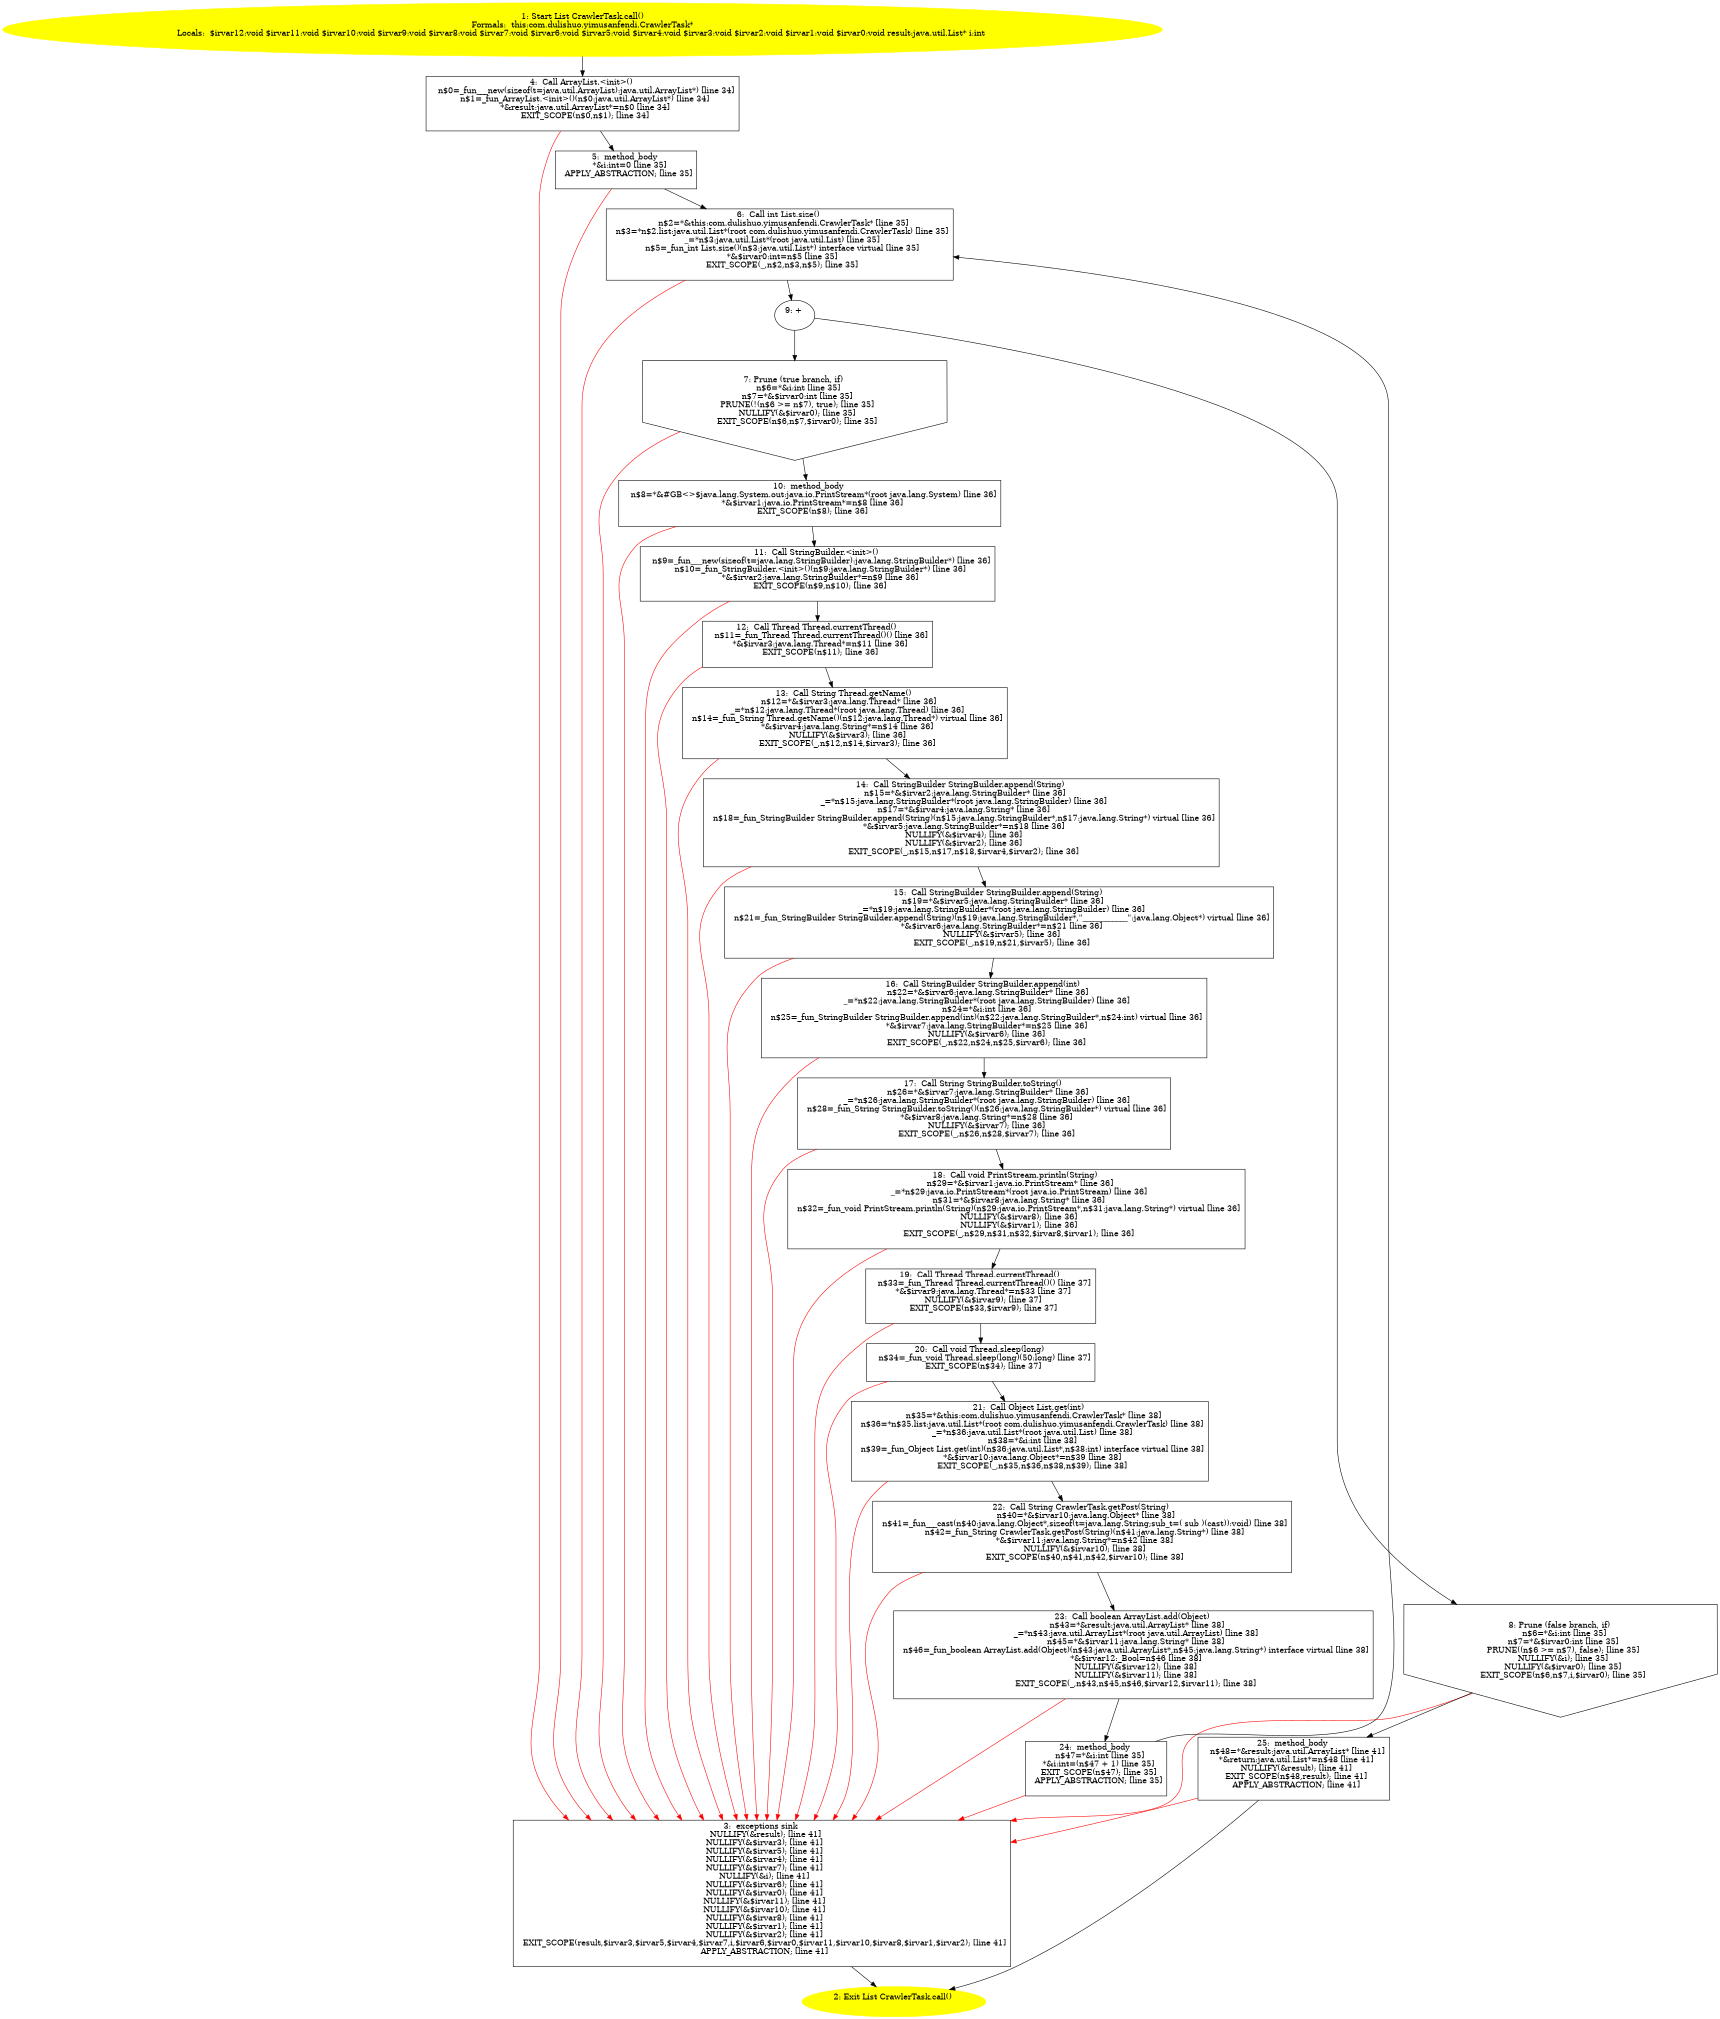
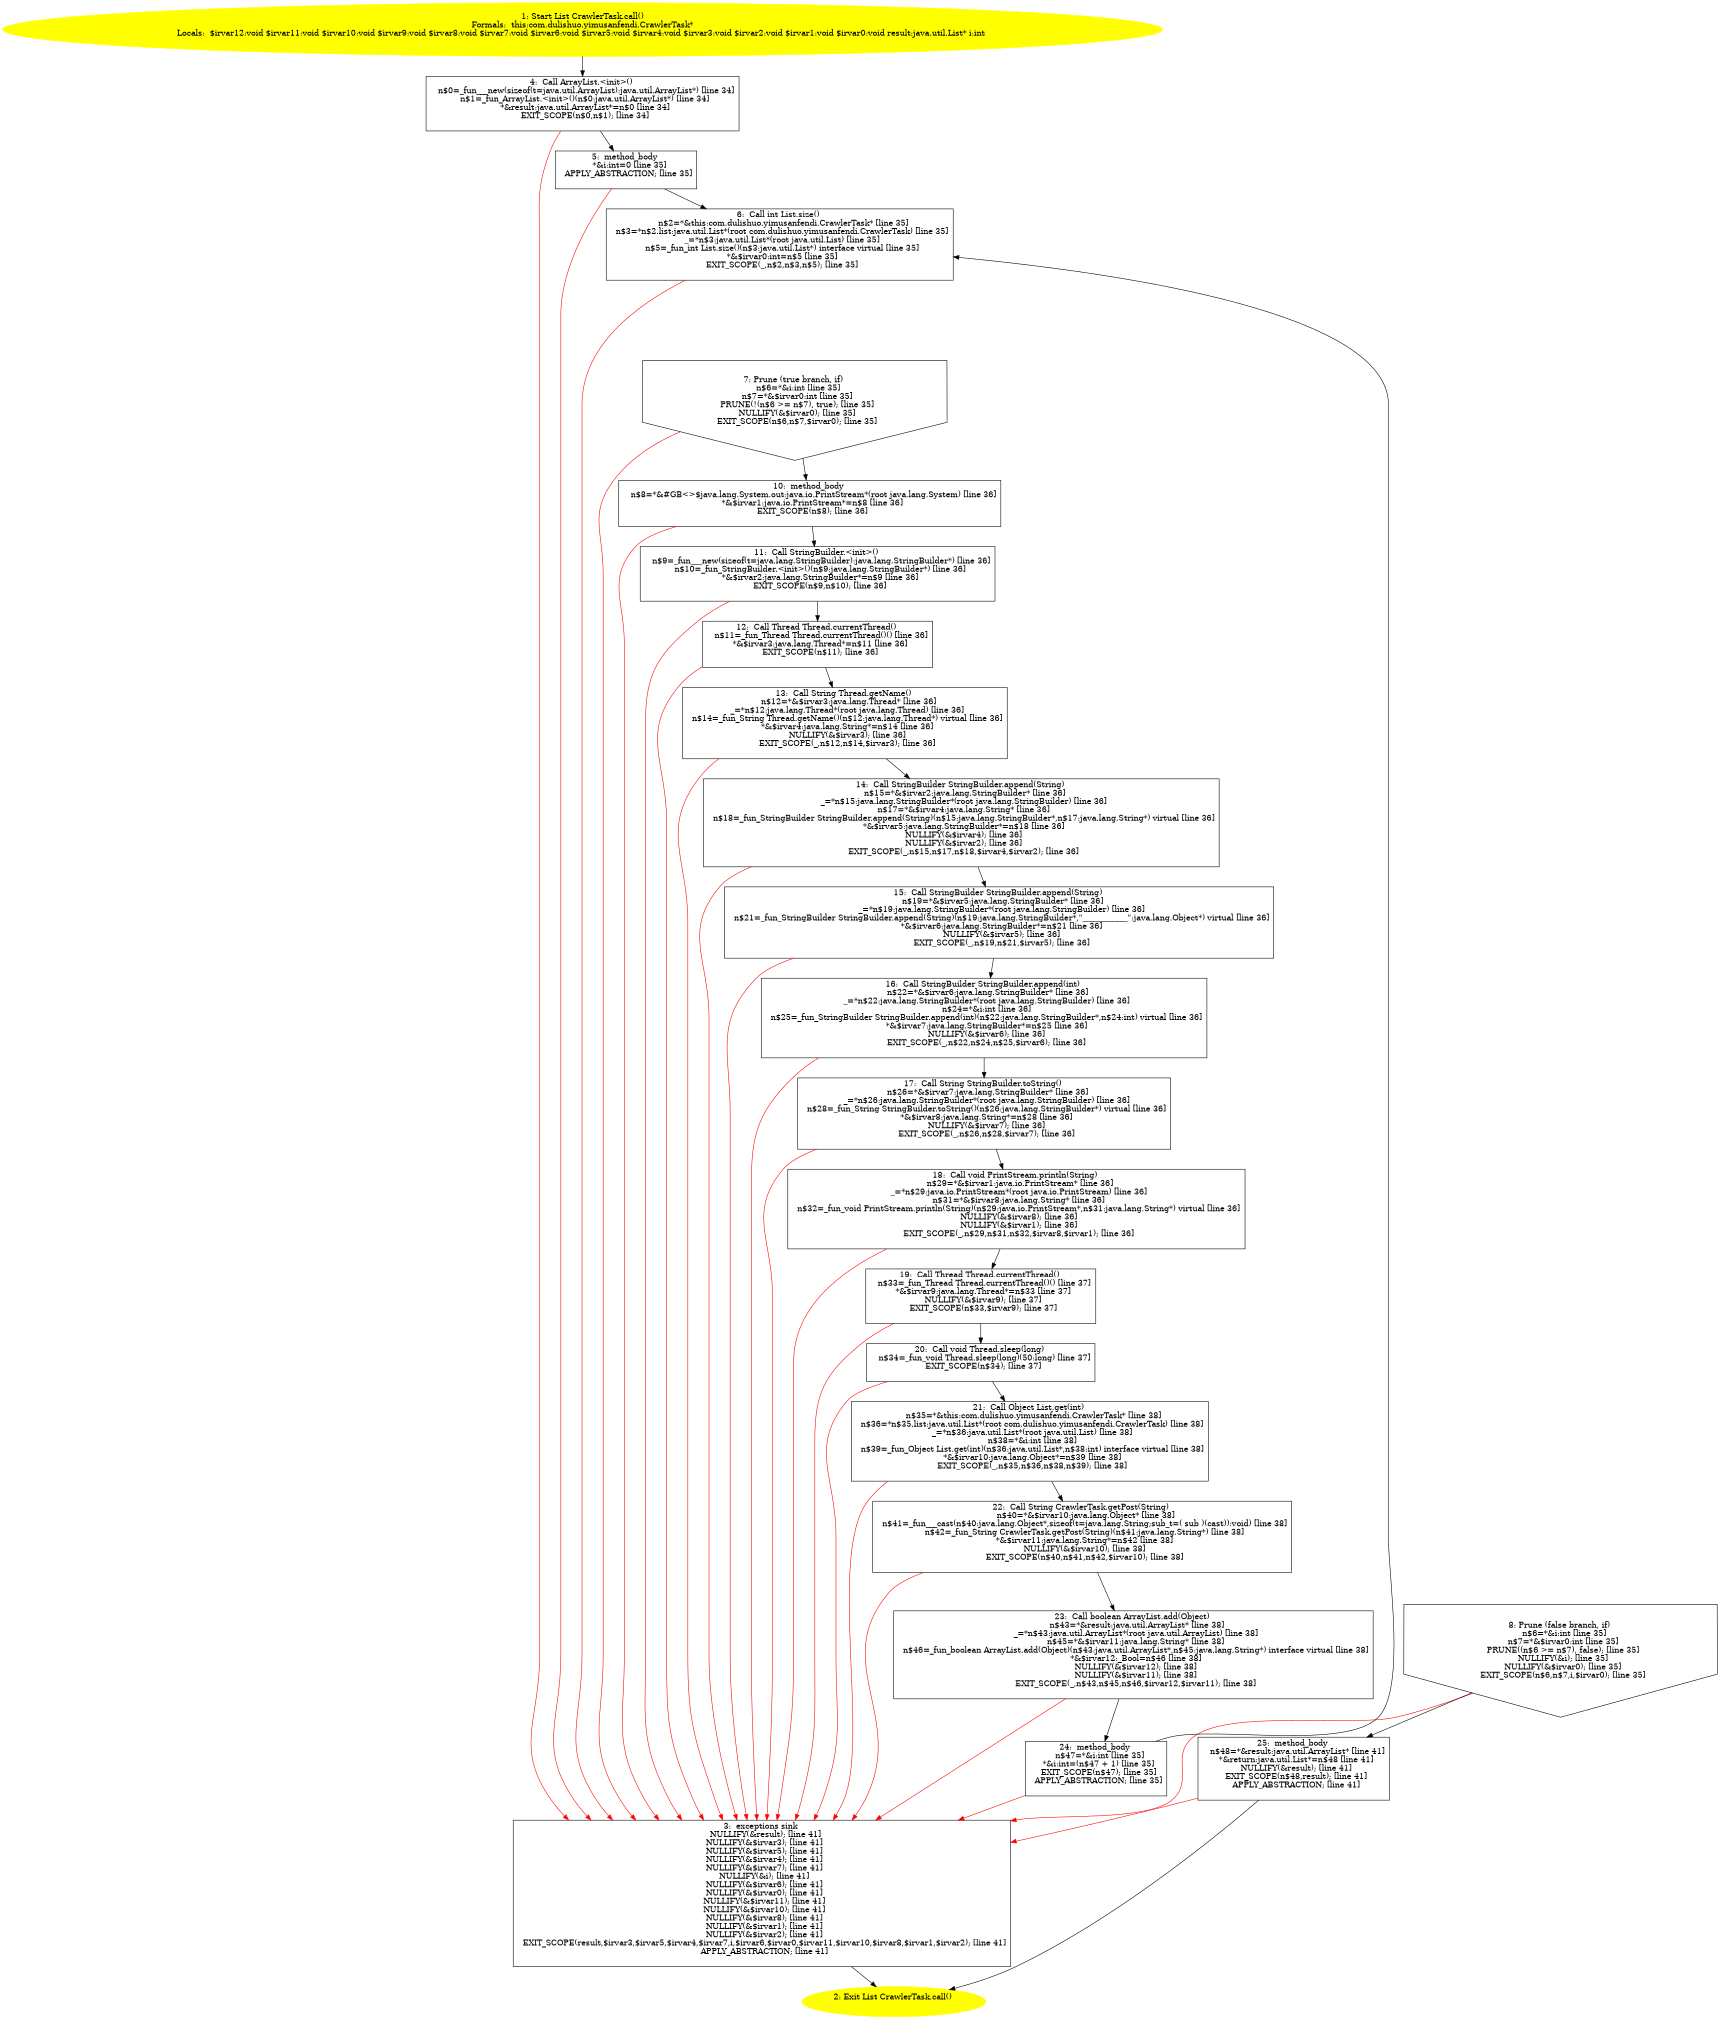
  digraph {
    node [shape=box]
    n1 [color=yellow label="1: Start List CrawlerTask.call()\nFormals:  this:com.dulishuo.yimusanfendi.CrawlerTask*\nLocals:  $irvar12:void $irvar11:void $irvar10:void $irvar9:void $irvar8:void $irvar7:void $irvar6:void $irvar5:void $irvar4:void $irvar3:void $irvar2:void $irvar1:void $irvar0:void result:java.util.List* i:int \n  " style=filled shape=""]
    n2 [label="4:  Call ArrayList.<init>() \n   n$0=_fun___new(sizeof(t=java.util.ArrayList):java.util.ArrayList*) [line 34]\n  n$1=_fun_ArrayList.<init>()(n$0:java.util.ArrayList*) [line 34]\n  *&result:java.util.ArrayList*=n$0 [line 34]\n  EXIT_SCOPE(n$0,n$1); [line 34]\n "]
    n3 [label="3:  exceptions sink \n   NULLIFY(&result); [line 41]\n  NULLIFY(&$irvar3); [line 41]\n  NULLIFY(&$irvar5); [line 41]\n  NULLIFY(&$irvar4); [line 41]\n  NULLIFY(&$irvar7); [line 41]\n  NULLIFY(&i); [line 41]\n  NULLIFY(&$irvar6); [line 41]\n  NULLIFY(&$irvar0); [line 41]\n  NULLIFY(&$irvar11); [line 41]\n  NULLIFY(&$irvar10); [line 41]\n  NULLIFY(&$irvar8); [line 41]\n  NULLIFY(&$irvar1); [line 41]\n  NULLIFY(&$irvar2); [line 41]\n  EXIT_SCOPE(result,$irvar3,$irvar5,$irvar4,$irvar7,i,$irvar6,$irvar0,$irvar11,$irvar10,$irvar8,$irvar1,$irvar2); [line 41]\n  APPLY_ABSTRACTION; [line 41]\n "]
    n4 [label="5:  method_body \n   *&i:int=0 [line 35]\n  APPLY_ABSTRACTION; [line 35]\n "]
    n5 [color=yellow label="2: Exit List CrawlerTask.call() \n  " style=filled shape=""]
    n6 [label="6:  Call int List.size() \n   n$2=*&this:com.dulishuo.yimusanfendi.CrawlerTask* [line 35]\n  n$3=*n$2.list:java.util.List*(root com.dulishuo.yimusanfendi.CrawlerTask) [line 35]\n  _=*n$3:java.util.List*(root java.util.List) [line 35]\n  n$5=_fun_int List.size()(n$3:java.util.List*) interface virtual [line 35]\n  *&$irvar0:int=n$5 [line 35]\n  EXIT_SCOPE(_,n$2,n$3,n$5); [line 35]\n "]
-   n7 [label="9: + \n  " shape=""]
    n8 [label="7: Prune (true branch, if) \n   n$6=*&i:int [line 35]\n  n$7=*&$irvar0:int [line 35]\n  PRUNE(!(n$6 >= n$7), true); [line 35]\n  NULLIFY(&$irvar0); [line 35]\n  EXIT_SCOPE(n$6,n$7,$irvar0); [line 35]\n " shape=invhouse]
    n9 [label="8: Prune (false branch, if) \n   n$6=*&i:int [line 35]\n  n$7=*&$irvar0:int [line 35]\n  PRUNE((n$6 >= n$7), false); [line 35]\n  NULLIFY(&i); [line 35]\n  NULLIFY(&$irvar0); [line 35]\n  EXIT_SCOPE(n$6,n$7,i,$irvar0); [line 35]\n " shape=invhouse]
    n10 [label="10:  method_body \n   n$8=*&#GB<>$java.lang.System.out:java.io.PrintStream*(root java.lang.System) [line 36]\n  *&$irvar1:java.io.PrintStream*=n$8 [line 36]\n  EXIT_SCOPE(n$8); [line 36]\n "]
    n11 [label="11:  Call StringBuilder.<init>() \n   n$9=_fun___new(sizeof(t=java.lang.StringBuilder):java.lang.StringBuilder*) [line 36]\n  n$10=_fun_StringBuilder.<init>()(n$9:java.lang.StringBuilder*) [line 36]\n  *&$irvar2:java.lang.StringBuilder*=n$9 [line 36]\n  EXIT_SCOPE(n$9,n$10); [line 36]\n "]
    n12 [label="25:  method_body \n   n$48=*&result:java.util.ArrayList* [line 41]\n  *&return:java.util.List*=n$48 [line 41]\n  NULLIFY(&result); [line 41]\n  EXIT_SCOPE(n$48,result); [line 41]\n  APPLY_ABSTRACTION; [line 41]\n "]
    n13 [label="12:  Call Thread Thread.currentThread() \n   n$11=_fun_Thread Thread.currentThread()() [line 36]\n  *&$irvar3:java.lang.Thread*=n$11 [line 36]\n  EXIT_SCOPE(n$11); [line 36]\n "]
    n14 [label="13:  Call String Thread.getName() \n   n$12=*&$irvar3:java.lang.Thread* [line 36]\n  _=*n$12:java.lang.Thread*(root java.lang.Thread) [line 36]\n  n$14=_fun_String Thread.getName()(n$12:java.lang.Thread*) virtual [line 36]\n  *&$irvar4:java.lang.String*=n$14 [line 36]\n  NULLIFY(&$irvar3); [line 36]\n  EXIT_SCOPE(_,n$12,n$14,$irvar3); [line 36]\n "]
    n15 [label="14:  Call StringBuilder StringBuilder.append(String) \n   n$15=*&$irvar2:java.lang.StringBuilder* [line 36]\n  _=*n$15:java.lang.StringBuilder*(root java.lang.StringBuilder) [line 36]\n  n$17=*&$irvar4:java.lang.String* [line 36]\n  n$18=_fun_StringBuilder StringBuilder.append(String)(n$15:java.lang.StringBuilder*,n$17:java.lang.String*) virtual [line 36]\n  *&$irvar5:java.lang.StringBuilder*=n$18 [line 36]\n  NULLIFY(&$irvar4); [line 36]\n  NULLIFY(&$irvar2); [line 36]\n  EXIT_SCOPE(_,n$15,n$17,n$18,$irvar4,$irvar2); [line 36]\n "]
    n16 [label="15:  Call StringBuilder StringBuilder.append(String) \n   n$19=*&$irvar5:java.lang.StringBuilder* [line 36]\n  _=*n$19:java.lang.StringBuilder*(root java.lang.StringBuilder) [line 36]\n  n$21=_fun_StringBuilder StringBuilder.append(String)(n$19:java.lang.StringBuilder*,\"____________\":java.lang.Object*) virtual [line 36]\n  *&$irvar6:java.lang.StringBuilder*=n$21 [line 36]\n  NULLIFY(&$irvar5); [line 36]\n  EXIT_SCOPE(_,n$19,n$21,$irvar5); [line 36]\n "]
    n17 [label="16:  Call StringBuilder StringBuilder.append(int) \n   n$22=*&$irvar6:java.lang.StringBuilder* [line 36]\n  _=*n$22:java.lang.StringBuilder*(root java.lang.StringBuilder) [line 36]\n  n$24=*&i:int [line 36]\n  n$25=_fun_StringBuilder StringBuilder.append(int)(n$22:java.lang.StringBuilder*,n$24:int) virtual [line 36]\n  *&$irvar7:java.lang.StringBuilder*=n$25 [line 36]\n  NULLIFY(&$irvar6); [line 36]\n  EXIT_SCOPE(_,n$22,n$24,n$25,$irvar6); [line 36]\n "]
    n18 [label="17:  Call String StringBuilder.toString() \n   n$26=*&$irvar7:java.lang.StringBuilder* [line 36]\n  _=*n$26:java.lang.StringBuilder*(root java.lang.StringBuilder) [line 36]\n  n$28=_fun_String StringBuilder.toString()(n$26:java.lang.StringBuilder*) virtual [line 36]\n  *&$irvar8:java.lang.String*=n$28 [line 36]\n  NULLIFY(&$irvar7); [line 36]\n  EXIT_SCOPE(_,n$26,n$28,$irvar7); [line 36]\n "]
    n19 [label="18:  Call void PrintStream.println(String) \n   n$29=*&$irvar1:java.io.PrintStream* [line 36]\n  _=*n$29:java.io.PrintStream*(root java.io.PrintStream) [line 36]\n  n$31=*&$irvar8:java.lang.String* [line 36]\n  n$32=_fun_void PrintStream.println(String)(n$29:java.io.PrintStream*,n$31:java.lang.String*) virtual [line 36]\n  NULLIFY(&$irvar8); [line 36]\n  NULLIFY(&$irvar1); [line 36]\n  EXIT_SCOPE(_,n$29,n$31,n$32,$irvar8,$irvar1); [line 36]\n "]
    n20 [label="19:  Call Thread Thread.currentThread() \n   n$33=_fun_Thread Thread.currentThread()() [line 37]\n  *&$irvar9:java.lang.Thread*=n$33 [line 37]\n  NULLIFY(&$irvar9); [line 37]\n  EXIT_SCOPE(n$33,$irvar9); [line 37]\n "]
    n21 [label="20:  Call void Thread.sleep(long) \n   n$34=_fun_void Thread.sleep(long)(50:long) [line 37]\n  EXIT_SCOPE(n$34); [line 37]\n "]
    n22 [label="21:  Call Object List.get(int) \n   n$35=*&this:com.dulishuo.yimusanfendi.CrawlerTask* [line 38]\n  n$36=*n$35.list:java.util.List*(root com.dulishuo.yimusanfendi.CrawlerTask) [line 38]\n  _=*n$36:java.util.List*(root java.util.List) [line 38]\n  n$38=*&i:int [line 38]\n  n$39=_fun_Object List.get(int)(n$36:java.util.List*,n$38:int) interface virtual [line 38]\n  *&$irvar10:java.lang.Object*=n$39 [line 38]\n  EXIT_SCOPE(_,n$35,n$36,n$38,n$39); [line 38]\n "]
    n23 [label="22:  Call String CrawlerTask.getPost(String) \n   n$40=*&$irvar10:java.lang.Object* [line 38]\n  n$41=_fun___cast(n$40:java.lang.Object*,sizeof(t=java.lang.String;sub_t=( sub )(cast)):void) [line 38]\n  n$42=_fun_String CrawlerTask.getPost(String)(n$41:java.lang.String*) [line 38]\n  *&$irvar11:java.lang.String*=n$42 [line 38]\n  NULLIFY(&$irvar10); [line 38]\n  EXIT_SCOPE(n$40,n$41,n$42,$irvar10); [line 38]\n "]
    n24 [label="23:  Call boolean ArrayList.add(Object) \n   n$43=*&result:java.util.ArrayList* [line 38]\n  _=*n$43:java.util.ArrayList*(root java.util.ArrayList) [line 38]\n  n$45=*&$irvar11:java.lang.String* [line 38]\n  n$46=_fun_boolean ArrayList.add(Object)(n$43:java.util.ArrayList*,n$45:java.lang.String*) interface virtual [line 38]\n  *&$irvar12:_Bool=n$46 [line 38]\n  NULLIFY(&$irvar12); [line 38]\n  NULLIFY(&$irvar11); [line 38]\n  EXIT_SCOPE(_,n$43,n$45,n$46,$irvar12,$irvar11); [line 38]\n "]
    n25 [label="24:  method_body \n   n$47=*&i:int [line 35]\n  *&i:int=(n$47 + 1) [line 35]\n  EXIT_SCOPE(n$47); [line 35]\n  APPLY_ABSTRACTION; [line 35]\n "]
    n1 -> n2
    n2 -> n3 [color=red]
    n2 -> n4
    n3 -> n5
    n4 -> n3 [color=red]
    n4 -> n6
    n6 -> n3 [color=red]
-   n6 -> n7
-   n7 -> n8
-   n7 -> n9
    n8 -> n3 [color=red]
    n8 -> n10
    n9 -> n3 [color=red]
    n9 -> n12
    n10 -> n3 [color=red]
    n10 -> n11
    n11 -> n3 [color=red]
    n11 -> n13
    n12 -> n3 [color=red]
    n12 -> n5
    n13 -> n3 [color=red]
    n13 -> n14
    n14 -> n3 [color=red]
    n14 -> n15
    n15 -> n3 [color=red]
    n15 -> n16
    n16 -> n3 [color=red]
    n16 -> n17
    n17 -> n3 [color=red]
    n17 -> n18
    n18 -> n3 [color=red]
    n18 -> n19
    n19 -> n3 [color=red]
    n19 -> n20
    n20 -> n3 [color=red]
    n20 -> n21
    n21 -> n3 [color=red]
    n21 -> n22
    n22 -> n3 [color=red]
    n22 -> n23
    n23 -> n3 [color=red]
    n23 -> n24
    n24 -> n3 [color=red]
    n24 -> n25
    n25 -> n3 [color=red]
    n25 -> n6
  }
